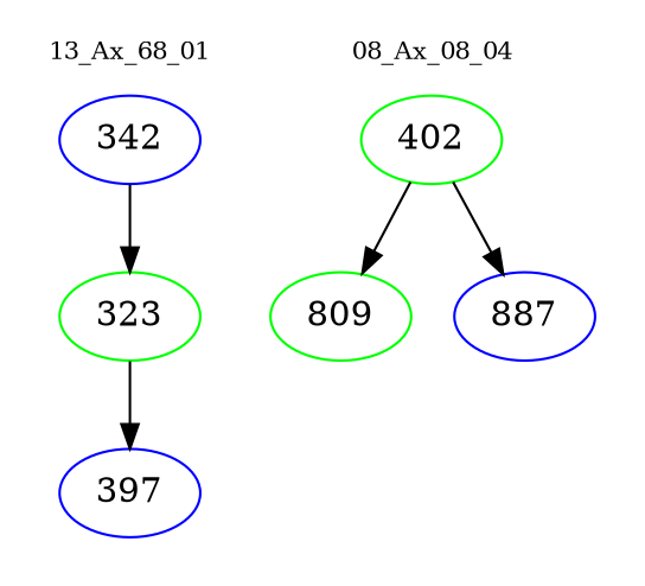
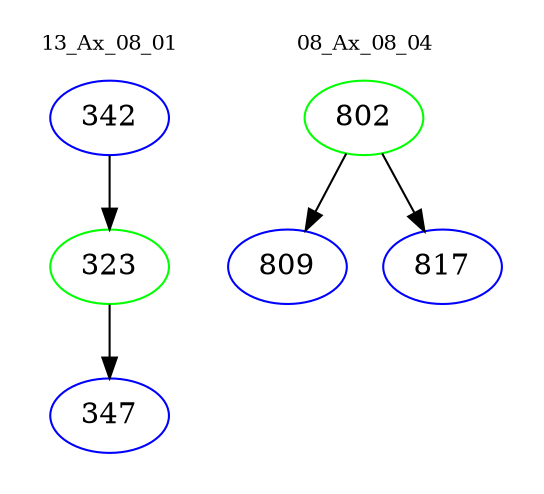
  digraph {
    node [color=blue]
    edge [color=black]
    n1 [label=342]
    n2 [color=green label=323]
-   n3 [label=397]
-   n4 [color=green label=809]
-   n5 [color=green label=402]
-   n6 [label=887]
+   n3 [label=347]
+   n4 [label=809]
+   n5 [color=green label=802]
+   n6 [label=817]
    subgraph cluster_1 {
      color=white
      fontsize=10
-     label="13_Ax_68_01"
+     label="13_Ax_08_01"
      n1
      n2
      n3
    }
    subgraph cluster_2 {
      color=white
      fontsize=10
      label="08_Ax_08_04"
      n4
      n5
      n6
    }
    n1 -> n2
    n2 -> n3
    n5 -> n4
    n5 -> n6
  }
